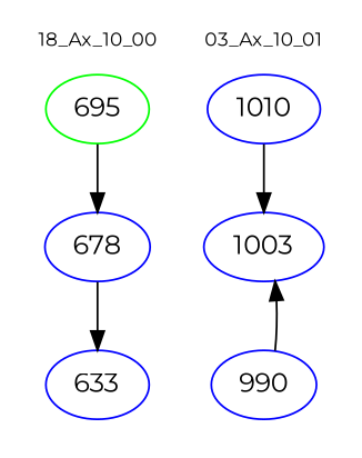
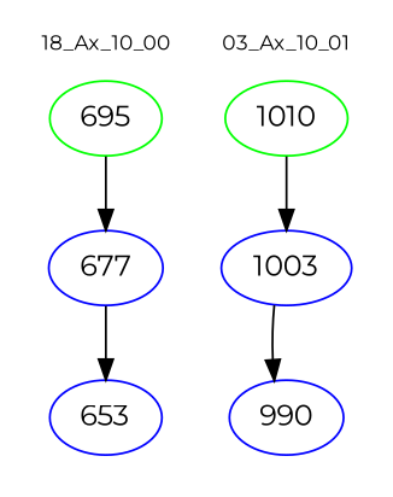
  digraph {
    fontname=Montserrat
    node [color=blue fontname=Montserrat]
    edge [color=black fontname=Montserrat]
    n1 [color=green label=695]
-   n2 [label=678]
-   n3 [label=633]
-   n4 [label=1010]
+   n2 [label=677]
+   n3 [label=653]
+   n4 [color=green label=1010]
    n5 [label=1003]
    n6 [label=990]
    subgraph cluster_1 {
      color=white
      fontsize=10
      label="18_Ax_10_00"
      n1
      n2
      n3
    }
    subgraph cluster_2 {
      color=white
      fontsize=10
      label="03_Ax_10_01"
      n4
      n5
      n6
    }
    n1 -> n2
    n2 -> n3
    n4 -> n5
-   n6 -> n5
+   n5 -> n6
  }
